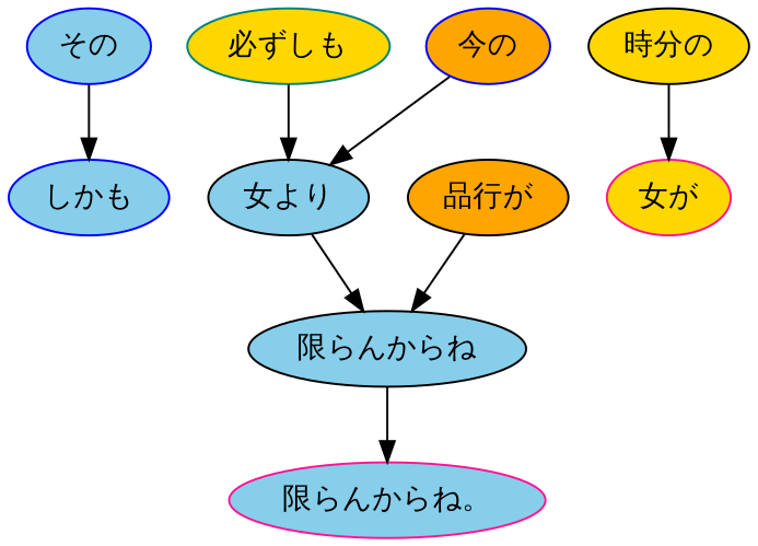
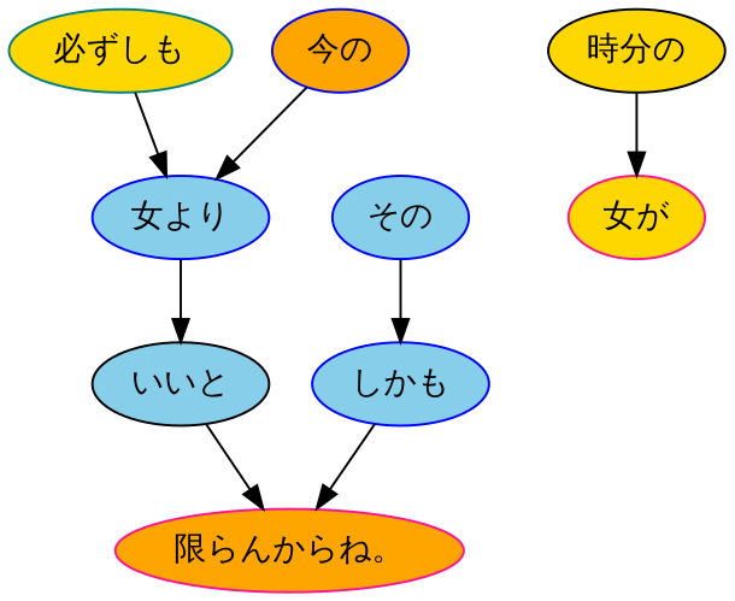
  digraph {
    node [color=blue fillcolor=skyblue style=filled]
    n1 [label="しかも"]
-   n2 [color=deeppink label="限らんからね。"]
+   n2 [color=deeppink fillcolor=orange label="限らんからね。"]
    n3 [label="その"]
    n4 [color=black fillcolor=gold label="時分の"]
    n5 [color=deeppink fillcolor=gold label="女が"]
-   n6 [color=black label="限らんからね"]
+   n6 [color=black label="いいと"]
    n7 [color=teal fillcolor=gold label="必ずしも"]
-   n8 [color=black label="女より"]
+   n8 [label="女より"]
    n9 [fillcolor=orange label="今の"]
-   n10 [color=black fillcolor=orange label="品行が"]
+   n1 -> n2
    n3 -> n1
    n4 -> n5
    n6 -> n2
    n7 -> n8
    n8 -> n6
    n9 -> n8
-   n10 -> n6
  }
